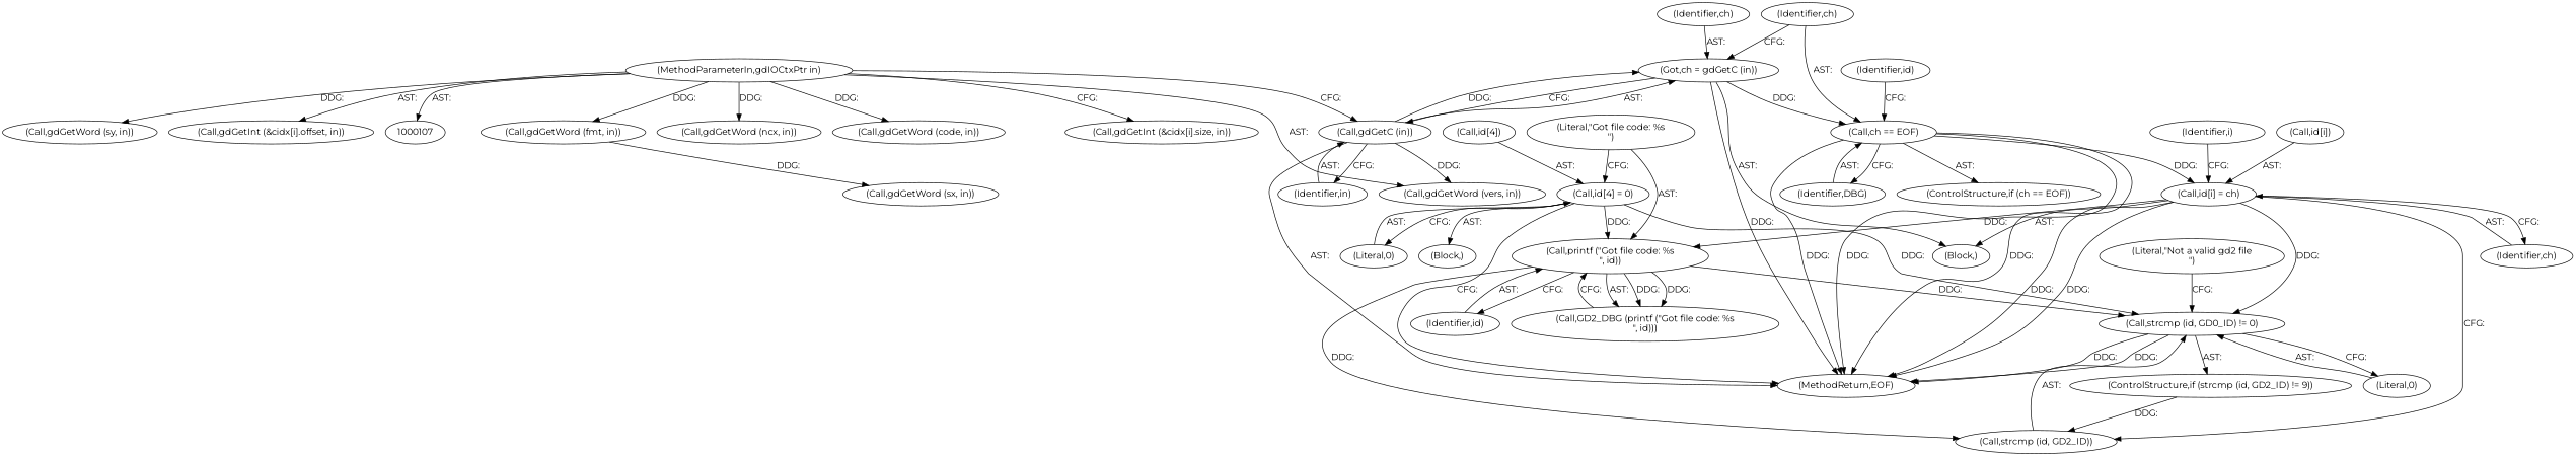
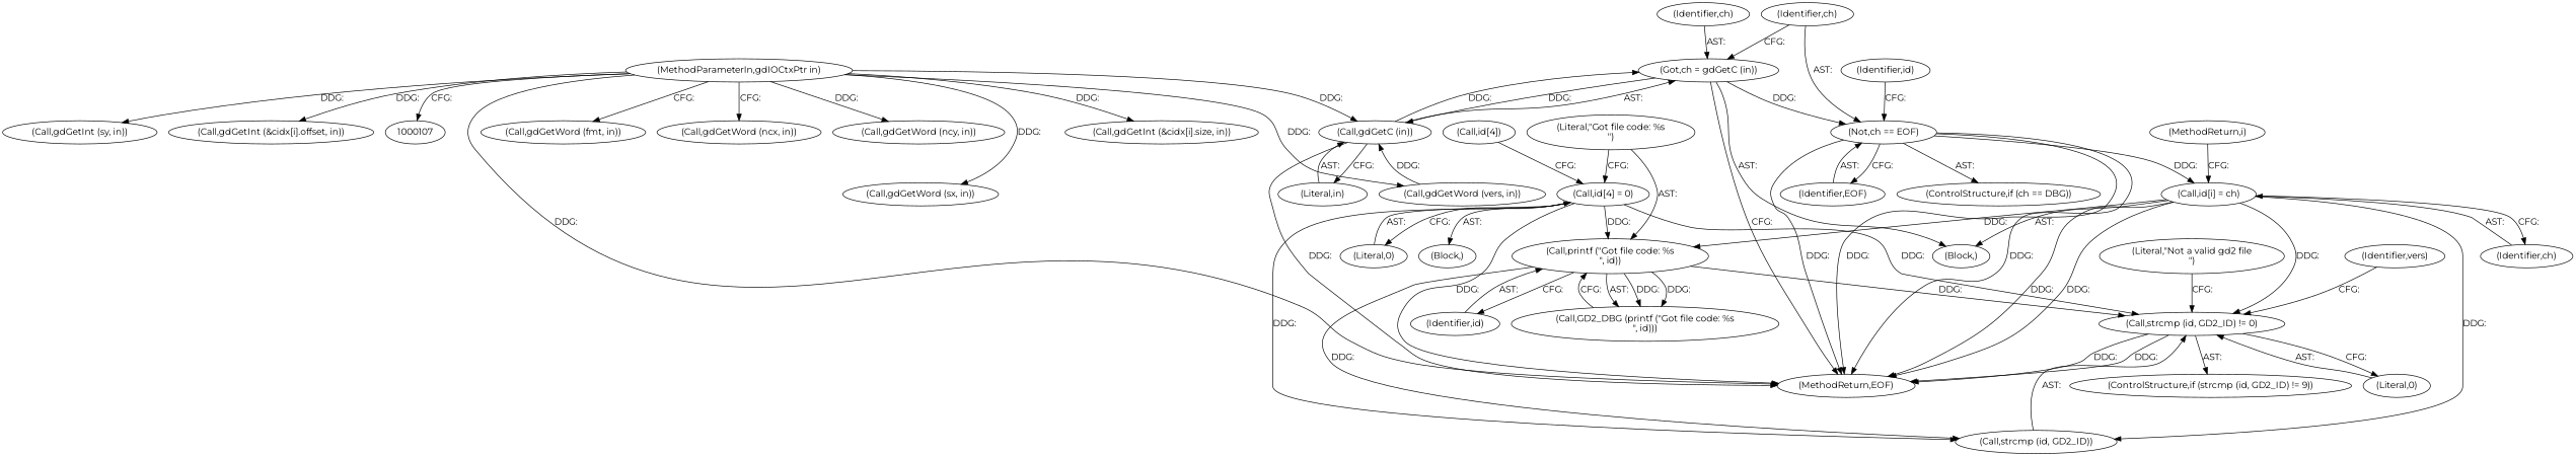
  digraph {
    fontname=Montserrat
    node [fontname=Montserrat]
    edge [fontname=Montserrat]
-   n1 [label="(Call,strcmp (id, GD0_ID) != 0)"]
+   n1 [label="(Call,strcmp (id, GD2_ID) != 0)"]
    n2 [label="(ControlStructure,if (strcmp (id, GD2_ID) != 9))"]
    n3 [label="(MethodReturn,EOF)"]
    n4 [label="(Literal,0)"]
    n5 [label="(Call,printf (\"Got file code: %s\n\", id))"]
    n6 [label="(Identifier,id)"]
    n7 [label="(Call,GD2_DBG (printf (\"Got file code: %s\n\", id)))"]
    n8 [label="(Call,strcmp (id, GD2_ID))"]
    n9 [label="(Call,id[i] = ch)"]
    n10 [label="(Identifier,ch)"]
    n11 [label="(Block,)"]
-   n12 [label="(Call,ch == EOF)"]
-   n13 [label="(Identifier,DBG)"]
-   n14 [label="(ControlStructure,if (ch == EOF))"]
+   n12 [label="(Not,ch == EOF)"]
+   n13 [label="(Identifier,EOF)"]
+   n14 [label="(ControlStructure,if (ch == DBG))"]
    n15 [label="(Got,ch = gdGetC (in))"]
    n16 [label="(Call,gdGetC (in))"]
-   n17 [label="(Identifier,in)"]
+   n17 [label="(Literal,in)"]
    n18 [label="(Call,gdGetWord (vers, in))"]
    n19 [label="(MethodParameterIn,gdIOCtxPtr in)"]
    n20 [label="(Call,gdGetWord (ncx, in))"]
    n21 [label="(Call,gdGetWord (sx, in))"]
-   n22 [label="(Call,gdGetWord (code, in))"]
+   n22 [label="(Call,gdGetWord (ncy, in))"]
    n23 [label="(Call,gdGetInt (&cidx[i].size, in))"]
    n24 [label="(Call,gdGetWord (fmt, in))"]
-   n25 [label="(Call,gdGetWord (sy, in))"]
+   n25 [label="(Call,gdGetInt (sy, in))"]
    n26 [label="(Call,gdGetInt (&cidx[i].offset, in))"]
    1000107
    n28 [label="(Call,id[4] = 0)"]
    n29 [label="(Literal,0)"]
    n30 [label="(Block,)"]
    n31 [label="(Identifier,ch)"]
    n32 [label="(Call,id[4])"]
-   n33 [label="(Call,id[i])"]
-   n35 [label="(Identifier,i)"]
+   n34 [label="(Identifier,vers)"]
+   n35 [label="(MethodReturn,i)"]
    n36 [label="(Identifier,id)"]
    n37 [label="(Literal,\"Got file code: %s\n\")"]
    n38 [label="(Identifier,ch)"]
    n39 [label="(Literal,\"Not a valid gd2 file\n\")"]
    n1 -> n2 [label="AST: "]
    n1 -> n3 [label="DDG: "]
    n1 -> n3 [label="DDG: "]
    n1 -> n4 [label="CFG: "]
    n4 -> n1 [label="AST: "]
    n5 -> n1 [label="DDG: "]
    n5 -> n6 [label="CFG: "]
    n5 -> n7 [label="AST: "]
    n5 -> n7 [label="DDG: "]
    n5 -> n7 [label="DDG: "]
    n5 -> n8 [label="DDG: "]
    n6 -> n5 [label="AST: "]
    n7 -> n5 [label="CFG: "]
    n8 -> n1 [label="AST: "]
    n9 -> n1 [label="DDG: "]
    n9 -> n3 [label="DDG: "]
    n9 -> n3 [label="DDG: "]
    n9 -> n5 [label="DDG: "]
-   n9 -> n8 [label="CFG: "]
+   n9 -> n8 [label="DDG: "]
    n9 -> n10 [label="CFG: "]
    n9 -> n11 [label="AST: "]
    n10 -> n9 [label="AST: "]
    n12 -> n3 [label="DDG: "]
    n12 -> n3 [label="DDG: "]
    n12 -> n3 [label="DDG: "]
    n12 -> n9 [label="DDG: "]
    n12 -> n13 [label="CFG: "]
    n12 -> n14 [label="AST: "]
    n13 -> n12 [label="AST: "]
-   n15 -> n3 [label="DDG: "]
+   n15 -> n3 [label="CFG: "]
    n15 -> n11 [label="AST: "]
    n15 -> n12 [label="DDG: "]
-   n15 -> n16 [label="CFG: "]
-   n16 -> n3 [label="AST: "]
+   n15 -> n16 [label="DDG: "]
+   n16 -> n3 [label="DDG: "]
    n16 -> n15 [label="AST: "]
    n16 -> n15 [label="DDG: "]
    n16 -> n17 [label="CFG: "]
-   n16 -> n18 [label="DDG: "]
+   n18 -> n16 [label="DDG: "]
    n17 -> n16 [label="AST: "]
-   n19 -> n16 [label="CFG: "]
-   n19 -> n18 [label="AST: "]
-   n19 -> n20 [label="DDG: "]
-   n24 -> n21 [label="DDG: "]
+   n19 -> n3 [label="DDG: "]
+   n19 -> n16 [label="DDG: "]
+   n19 -> n18 [label="DDG: "]
+   n19 -> n20 [label="CFG: "]
+   n19 -> n21 [label="DDG: "]
    n19 -> n22 [label="DDG: "]
-   n19 -> n23 [label="CFG: "]
-   n19 -> n24 [label="DDG: "]
+   n19 -> n23 [label="DDG: "]
+   n19 -> n24 [label="CFG: "]
    n19 -> n25 [label="DDG: "]
-   n19 -> n26 [label="AST: "]
-   n19 -> 1000107 [label="AST: "]
+   n19 -> n26 [label="DDG: "]
+   n19 -> 1000107 [label="CFG: "]
    n28 -> n1 [label="DDG: "]
-   n28 -> n3 [label="CFG: "]
+   n28 -> n3 [label="DDG: "]
    n28 -> n5 [label="DDG: "]
-   n2 -> n8 [label="DDG: "]
+   n28 -> n8 [label="DDG: "]
    n28 -> n29 [label="CFG: "]
    n28 -> n30 [label="AST: "]
    n29 -> n28 [label="AST: "]
    n31 -> n15 [label="AST: "]
-   n32 -> n28 [label="AST: "]
-   n33 -> n9 [label="AST: "]
+   n32 -> n28 [label="CFG: "]
+   n34 -> n1 [label="CFG: "]
    n35 -> n9 [label="CFG: "]
    n36 -> n12 [label="CFG: "]
    n37 -> n5 [label="AST: "]
    n37 -> n28 [label="CFG: "]
    n38 -> n12 [label="AST: "]
    n38 -> n15 [label="CFG: "]
    n39 -> n1 [label="CFG: "]
  }
